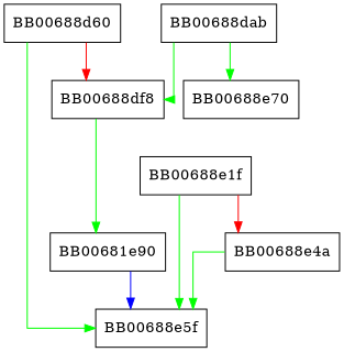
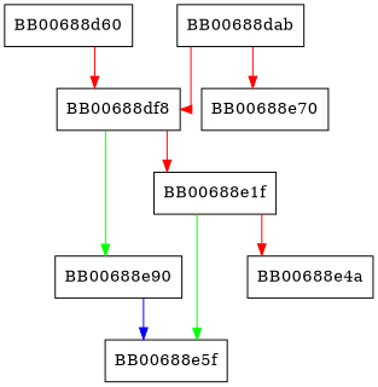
  digraph {
    fontname="DejaVu Serif"
    splines=ortho
    node [fontname="DejaVu Serif" shape=box]
    edge [color=green fontname="DejaVu Serif"]
    BB00688d60
    BB00688e5f
    BB00688df8
    BB00688dab
    BB00688e70
-   BB00688e90 [label=BB00681e90]
+   BB00688e90
    BB00688e1f
    BB00688e4a
-   BB00688d60 -> BB00688e5f
    BB00688d60 -> BB00688df8 [color=red]
    BB00688df8 -> BB00688e90
-   BB00688dab -> BB00688df8
-   BB00688dab -> BB00688e70
+   BB00688df8 -> BB00688e1f [color=red]
+   BB00688dab -> BB00688df8 [color=red]
+   BB00688dab -> BB00688e70 [color=red]
    BB00688e90 -> BB00688e5f [color=blue]
    BB00688e1f -> BB00688e5f
    BB00688e1f -> BB00688e4a [color=red]
-   BB00688e4a -> BB00688e5f
  }
